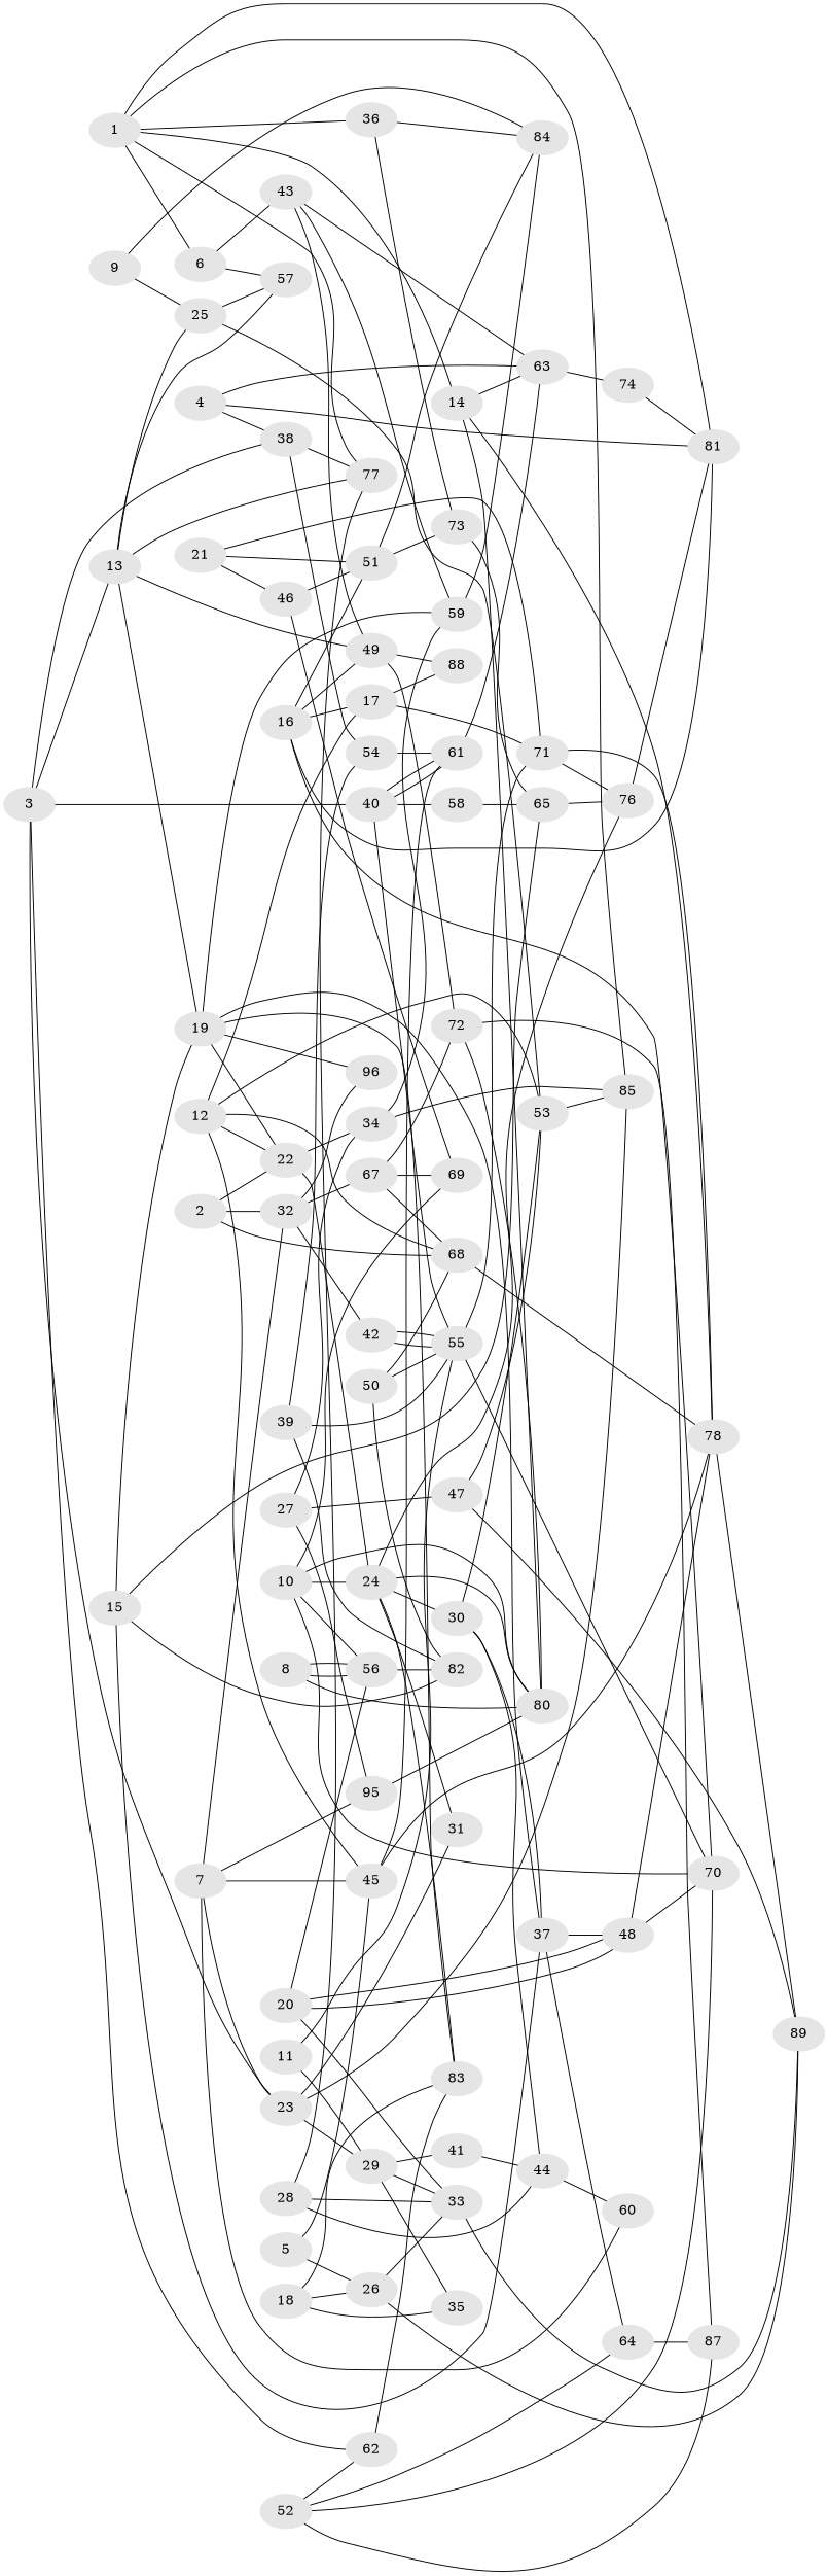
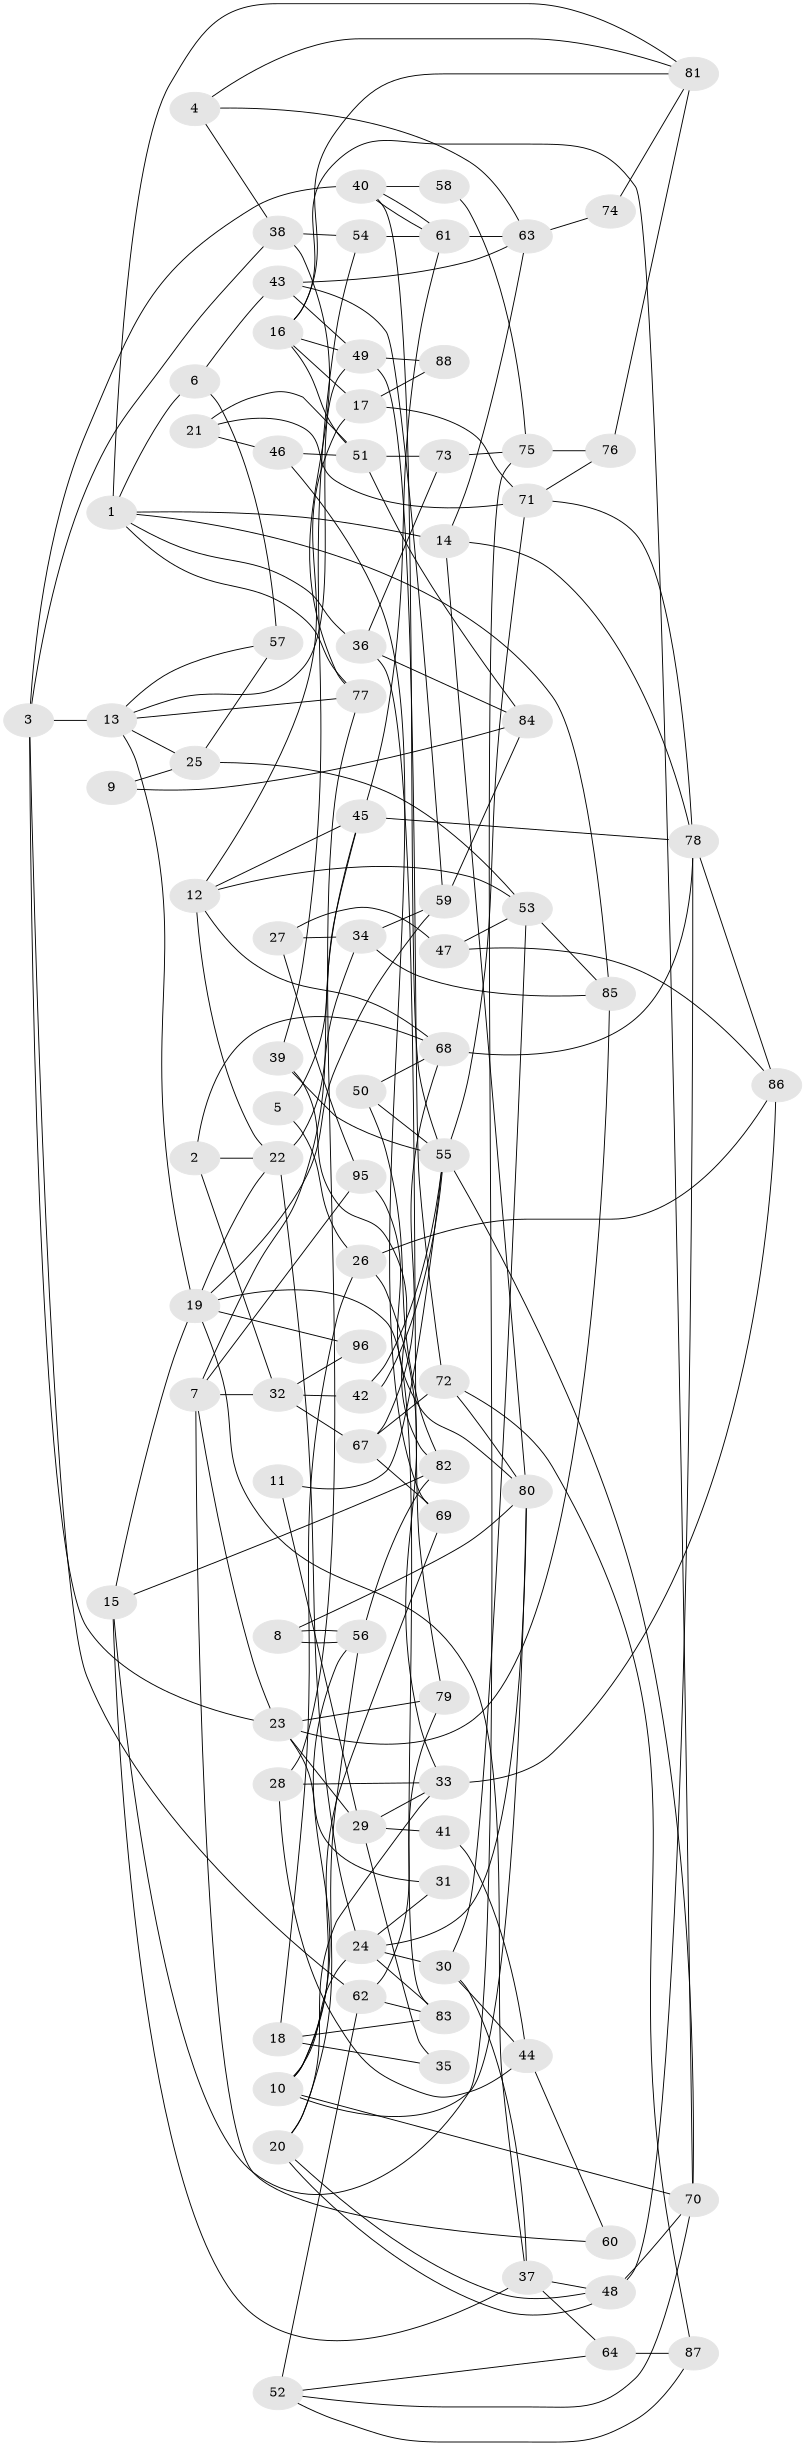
  graph {
    rankdir=LR
    node [color=gray90 style=filled]
    1
    6
    14
    36
    77
    81
    85
    43
    57
    63
    80
    78
    84
+   79
    73
    2
    22
    32
    68
    24
    34
    n22 [label=96]
    42
    67
    3
    13
    23
    38
    40
    62
    25
    19
    49
    29
    31
    54
    55
    58
    61
    83
    4
    74
    5
    26
    45
    33
-   86 [label=89]
+   86
    59
    7
    60
    n51 [label=95]
    8
    56
    82
    9
    53
    10
    69
    70
    30
    76
    11
    35
    41
    71
    12
    17
    88
    37
    72
    15
-   75 [label=65]
+   75
    48
    64
    16
    51
    18
    20
    21
    46
    44
    27
    47
    28
    87
    39
    50
    52
    1 -- 6
    1 -- 14
    1 -- 36
    1 -- 77
    1 -- 81
    1 -- 85
    6 -- 43
    6 -- 57
    14 -- 63
    14 -- 80
    14 -- 78
    36 -- 84
+   36 -- 79
    36 -- 73
    43 -- 63
    43 -- 49
    43 -- 59
    63 -- 74
    78 -- 86
    73 -- 75
    2 -- 22
    2 -- 32
    2 -- 68
    22 -- 24
    22 -- 34
    32 -- n22
    32 -- 42
    32 -- 67
    68 -- 78
    24 -- 80
    24 -- 31
    24 -- 83
    24 -- 30
-   24 -- 76
    34 -- 85
    34 -- 59
    42 -- 55
    42 -- 55
    67 -- 68
    67 -- 69
    67 -- 72
    3 -- 13
    3 -- 23
    3 -- 38
    3 -- 40
    3 -- 62
    13 -- 77
    13 -- 57
    13 -- 25
    13 -- 19
    13 -- 49
    23 -- 85
+   23 -- 79
    23 -- 29
    23 -- 31
    38 -- 77
    38 -- 54
    40 -- 55
    40 -- 58
    40 -- 61
    40 -- 61
+   62 -- 79
    62 -- 83
    25 -- 57
    25 -- 53
    19 -- 22
    19 -- n22
    19 -- 83
    19 -- 59
    19 -- 37
    49 -- 88
    49 -- 72
    29 -- 33
    29 -- 35
    29 -- 41
    54 -- 61
    55 -- 70
    55 -- 71
    58 -- 75
    61 -- 63
    4 -- 81
    4 -- 63
    4 -- 38
    74 -- 81
    5 -- 26
    5 -- 45
    26 -- 33
    26 -- 86
    45 -- 78
    45 -- 61
    33 -- 86
    59 -- 84
    7 -- 32
    7 -- 23
    7 -- 45
    7 -- 60
    7 -- n51
    n51 -- 80
    8 -- 80
    8 -- 56
    8 -- 56
    56 -- 82
    9 -- 84
    9 -- 25
    53 -- 85
    10 -- 80
    10 -- 24
    10 -- 56
    10 -- 69
    10 -- 70
    30 -- 53
    30 -- 37
    30 -- 44
    76 -- 81
    11 -- 29
    11 -- 55
    41 -- 44
    71 -- 78
    71 -- 76
    12 -- 22
    12 -- 68
    12 -- 45
    12 -- 53
    12 -- 17
    17 -- 71
    17 -- 88
    37 -- 48
    37 -- 64
    72 -- 80
    72 -- 87
    15 -- 19
    15 -- 82
    15 -- 37
    15 -- 75
    75 -- 76
    48 -- 78
    48 -- 70
    64 -- 87
    16 -- 81
    16 -- 49
    16 -- 70
    16 -- 17
    16 -- 51
    51 -- 84
    51 -- 73
    18 -- 83
    18 -- 26
    18 -- 35
    20 -- 33
    20 -- 56
    20 -- 48
    20 -- 48
    21 -- 71
    21 -- 51
    21 -- 46
    46 -- 69
    46 -- 51
    44 -- 60
    27 -- 34
    27 -- n51
    27 -- 47
    47 -- 86
    47 -- 53
    28 -- 77
    28 -- 33
    28 -- 44
    39 -- 54
    39 -- 55
    39 -- 82
    50 -- 68
    50 -- 55
    50 -- 82
    52 -- 62
    52 -- 70
    52 -- 64
    52 -- 87
  }
